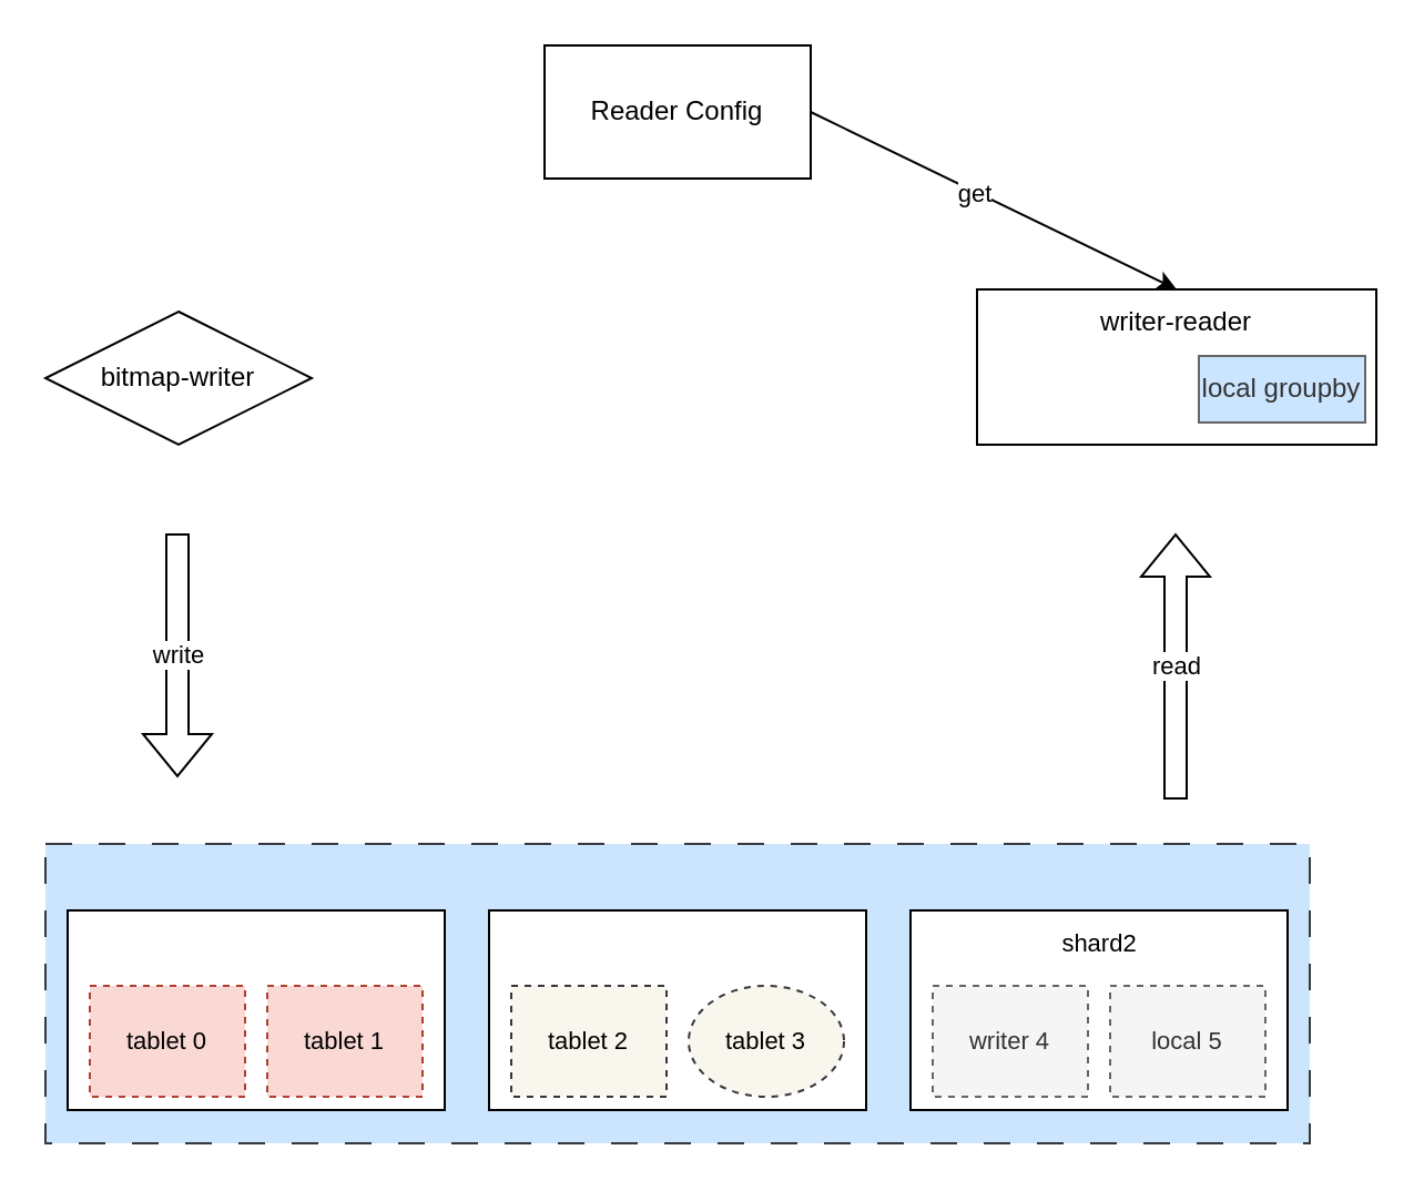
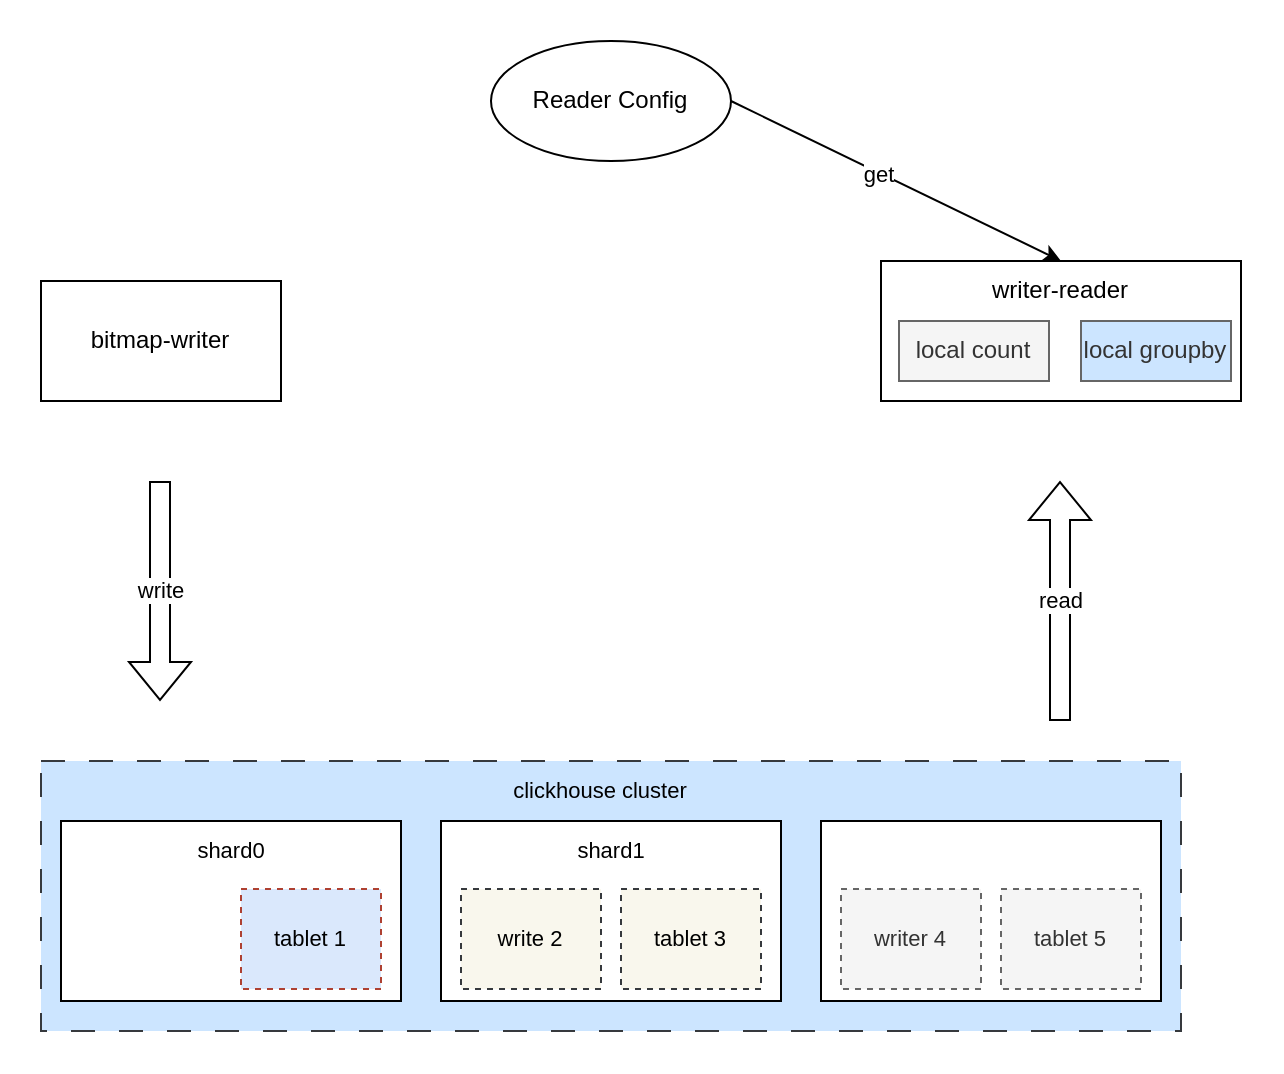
  <mxCell id="0" />
  <mxCell id="1" parent="0" />
  <mxCell id="2" value="" style="group" vertex="1" connectable="0" parent="1"><mxGeometry x="20" y="380" width="570" height="135" as="geometry" /></mxCell>
  <mxCell id="3" value="" style="rounded=0;whiteSpace=wrap;html=1;strokeColor=#36393d;fontSize=11;fillColor=#cce5ff;dashed=1;dashPattern=12 12;" vertex="1" parent="2"><mxGeometry width="570" height="135" as="geometry" /></mxCell>
  <mxCell id="4" value="" style="rounded=0;whiteSpace=wrap;html=1;strokeColor=#000000;fontSize=11;fillColor=default;" vertex="1" parent="2"><mxGeometry x="10" y="30" width="170" height="90" as="geometry" /></mxCell>
- <mxCell id="6" value="tablet 0" style="rounded=0;whiteSpace=wrap;html=1;strokeColor=#ae4132;fontSize=11;fillColor=#fad9d5;dashed=1;" vertex="1" parent="2"><mxGeometry x="20" y="64" width="70" height="50" as="geometry" /></mxCell>
- <mxCell id="7" value="tablet 1" style="rounded=0;whiteSpace=wrap;html=1;strokeColor=#ae4132;fontSize=11;fillColor=#fad9d5;dashed=1;" vertex="1" parent="2"><mxGeometry x="100" y="64" width="70" height="50" as="geometry" /></mxCell>
+ <mxCell id="5" value="shard0" style="text;html=1;align=center;verticalAlign=middle;resizable=0;points=[];autosize=1;strokeColor=none;fillColor=none;fontSize=11;" vertex="1" parent="2"><mxGeometry x="65" y="30" width="60" height="30" as="geometry" /></mxCell>
+ <mxCell id="7" value="tablet 1" style="rounded=0;whiteSpace=wrap;html=1;strokeColor=#ae4132;fontSize=11;fillColor=#dae8fc;dashed=1;" vertex="1" parent="2"><mxGeometry x="100" y="64" width="70" height="50" as="geometry" /></mxCell>
  <mxCell id="8" value="" style="rounded=0;whiteSpace=wrap;html=1;strokeColor=#000000;fontSize=11;fillColor=default;" vertex="1" parent="2"><mxGeometry x="200" y="30" width="170" height="90" as="geometry" /></mxCell>
- <mxCell id="10" value="tablet 2" style="rounded=0;whiteSpace=wrap;html=1;strokeColor=#36393d;fontSize=11;fillColor=#f9f7ed;dashed=1;" vertex="1" parent="2"><mxGeometry x="210" y="64" width="70" height="50" as="geometry" /></mxCell>
- <mxCell id="11" value="tablet 3" style="ellipse;whiteSpace=wrap;html=1;strokeColor=#36393d;fontSize=11;fillColor=#f9f7ed;dashed=1;" vertex="1" parent="2"><mxGeometry x="290" y="64" width="70" height="50" as="geometry" /></mxCell>
+ <mxCell id="9" value="shard1" style="text;html=1;align=center;verticalAlign=middle;resizable=0;points=[];autosize=1;strokeColor=none;fillColor=none;fontSize=11;" vertex="1" parent="2"><mxGeometry x="255" y="30" width="60" height="30" as="geometry" /></mxCell>
+ <mxCell id="10" value="write 2" style="rounded=0;whiteSpace=wrap;html=1;strokeColor=#36393d;fontSize=11;fillColor=#f9f7ed;dashed=1;" vertex="1" parent="2"><mxGeometry x="210" y="64" width="70" height="50" as="geometry" /></mxCell>
+ <mxCell id="11" value="tablet 3" style="rounded=0;whiteSpace=wrap;html=1;strokeColor=#36393d;fontSize=11;fillColor=#f9f7ed;dashed=1;" vertex="1" parent="2"><mxGeometry x="290" y="64" width="70" height="50" as="geometry" /></mxCell>
  <mxCell id="12" value="" style="rounded=0;whiteSpace=wrap;html=1;strokeColor=#000000;fontSize=11;fillColor=default;" vertex="1" parent="2"><mxGeometry x="390" y="30" width="170" height="90" as="geometry" /></mxCell>
- <mxCell id="13" value="shard2" style="text;html=1;align=center;verticalAlign=middle;resizable=0;points=[];autosize=1;strokeColor=none;fillColor=none;fontSize=11;" vertex="1" parent="2"><mxGeometry x="445" y="30" width="60" height="30" as="geometry" /></mxCell>
  <mxCell id="14" value="writer 4" style="rounded=0;whiteSpace=wrap;html=1;strokeColor=#666666;fontSize=11;fillColor=#f5f5f5;dashed=1;fontColor=#333333;" vertex="1" parent="2"><mxGeometry x="400" y="64" width="70" height="50" as="geometry" /></mxCell>
- <mxCell id="15" value="local 5" style="rounded=0;whiteSpace=wrap;html=1;strokeColor=#666666;fontSize=11;fillColor=#f5f5f5;dashed=1;fontColor=#333333;" vertex="1" parent="2"><mxGeometry x="480" y="64" width="70" height="50" as="geometry" /></mxCell>
+ <mxCell id="15" value="tablet 5" style="rounded=0;whiteSpace=wrap;html=1;strokeColor=#666666;fontSize=11;fillColor=#f5f5f5;dashed=1;fontColor=#333333;" vertex="1" parent="2"><mxGeometry x="480" y="64" width="70" height="50" as="geometry" /></mxCell>
+ <mxCell id="16" value="clickhouse cluster" style="text;html=1;strokeColor=none;fillColor=none;align=center;verticalAlign=middle;whiteSpace=wrap;rounded=0;fontSize=11;" vertex="1" parent="2"><mxGeometry x="230" width="100" height="30" as="geometry" /></mxCell>
  <mxCell id="17" value="write" style="shape=flexArrow;endArrow=classic;html=1;rounded=0;" edge="1" parent="1"><mxGeometry width="50" height="50" relative="1" as="geometry"><mxPoint x="79.5" y="240" as="sourcePoint" /><mxPoint x="79.5" y="350" as="targetPoint" /></mxGeometry></mxCell>
- <mxCell id="18" value="bitmap-writer" style="rhombus;whiteSpace=wrap;html=1;" vertex="1" parent="1"><mxGeometry x="20" y="140" width="120" height="60" as="geometry" /></mxCell>
- <mxCell id="19" value="Reader Config" style="rounded=0;whiteSpace=wrap;html=1;" vertex="1" parent="1"><mxGeometry x="245" y="20" width="120" height="60" as="geometry" /></mxCell>
+ <mxCell id="18" value="bitmap-writer" style="rounded=0;whiteSpace=wrap;html=1;" vertex="1" parent="1"><mxGeometry x="20" y="140" width="120" height="60" as="geometry" /></mxCell>
+ <mxCell id="19" value="Reader Config" style="ellipse;whiteSpace=wrap;html=1;" vertex="1" parent="1"><mxGeometry x="245" y="20" width="120" height="60" as="geometry" /></mxCell>
  <mxCell id="20" value="" style="rounded=0;whiteSpace=wrap;html=1;" vertex="1" parent="1"><mxGeometry x="440" y="130" width="180" height="70" as="geometry" /></mxCell>
  <mxCell id="21" value="" style="endArrow=classic;html=1;rounded=0;entryX=0.5;entryY=0;entryDx=0;entryDy=0;exitX=1;exitY=0.5;exitDx=0;exitDy=0;" edge="1" parent="1" source="19" target="20"><mxGeometry width="50" height="50" relative="1" as="geometry"><mxPoint x="420" y="130" as="sourcePoint" /><mxPoint x="255" y="60" as="targetPoint" /></mxGeometry></mxCell>
  <mxCell id="22" value="get" style="edgeLabel;html=1;align=center;verticalAlign=middle;resizable=0;points=[];" vertex="1" connectable="0" parent="21"><mxGeometry x="-0.109" y="-1" relative="1" as="geometry"><mxPoint as="offset" /></mxGeometry></mxCell>
  <mxCell id="23" value="read" style="shape=flexArrow;endArrow=classic;html=1;rounded=0;" edge="1" parent="1"><mxGeometry width="50" height="50" relative="1" as="geometry"><mxPoint x="529.5" y="360" as="sourcePoint" /><mxPoint x="529.5" y="240" as="targetPoint" /></mxGeometry></mxCell>
+ <mxCell id="24" value="local count" style="rounded=0;whiteSpace=wrap;html=1;fillColor=#f5f5f5;fontColor=#333333;strokeColor=#666666;" vertex="1" parent="1"><mxGeometry x="449" y="160" width="75" height="30" as="geometry" /></mxCell>
  <mxCell id="25" value="local groupby" style="rounded=0;whiteSpace=wrap;html=1;fillColor=#cce5ff;fontColor=#333333;strokeColor=#666666;" vertex="1" parent="1"><mxGeometry x="540" y="160" width="75" height="30" as="geometry" /></mxCell>
  <mxCell id="26" value="writer-reader" style="text;html=1;strokeColor=none;fillColor=none;align=center;verticalAlign=middle;whiteSpace=wrap;rounded=0;" vertex="1" parent="1"><mxGeometry x="490" y="130" width="80" height="30" as="geometry" /></mxCell>
